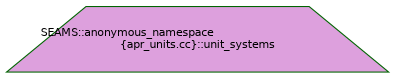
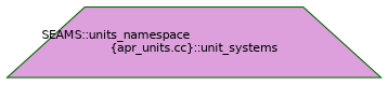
  digraph {
    rankdir=TB
-   n1 [color=darkgreen fillcolor=plum fontname=Helvetica fontsize=10 height=0.2 label="SEAMS::anonymous_namespace\l\{apr_units.cc\}::unit_systems" shape=trapezium style=filled width=0.4]
+   n1 [color=darkgreen fillcolor=plum fontname=Helvetica fontsize=10 height=0.2 label="SEAMS::units_namespace\l\{apr_units.cc\}::unit_systems" shape=trapezium style=filled width=0.4]
  }
